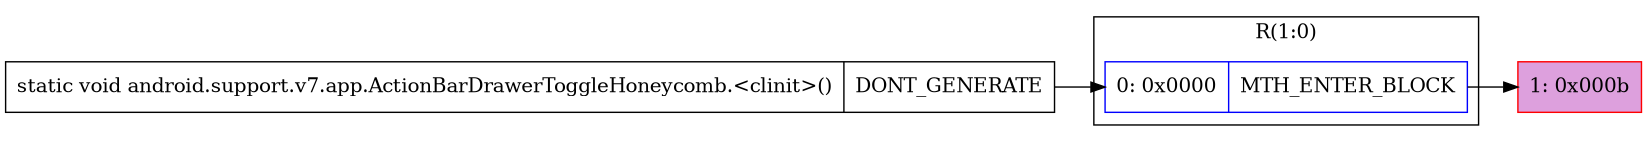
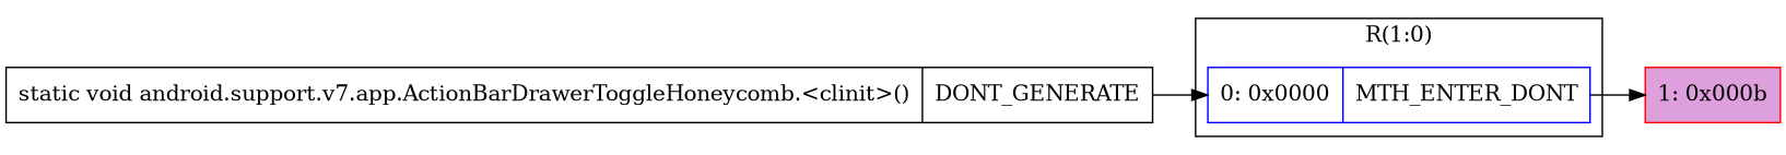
  digraph {
    rankdir=LR
    node [shape=record style=filled fillcolor=white]
-   n1 [color=blue label="{0\:\ 0x0000|MTH_ENTER_BLOCK\l}"]
+   n1 [color=blue label="{0\:\ 0x0000|MTH_ENTER_DONT\l}"]
    n2 [color=red label="{1\:\ 0x000b}" fillcolor=plum]
    n3 [label="{static void android.support.v7.app.ActionBarDrawerToggleHoneycomb.\<clinit\>()  | DONT_GENERATE\l}"]
    subgraph cluster_1 {
      label="R(1:0)"
      n1
    }
    n1 -> n2
    n3 -> n1
  }
